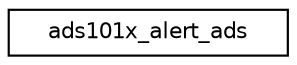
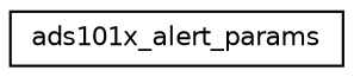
  digraph {
    rankdir=LR
-   n1 [color=black fillcolor=white fontname=Helvetica fontsize=10 height=0.2 label=ads101x_alert_ads shape=record style=filled width=0.4]
+   n1 [color=black fillcolor=white fontname=Helvetica fontsize=10 height=0.2 label=ads101x_alert_params shape=record style=filled width=0.4]
  }
